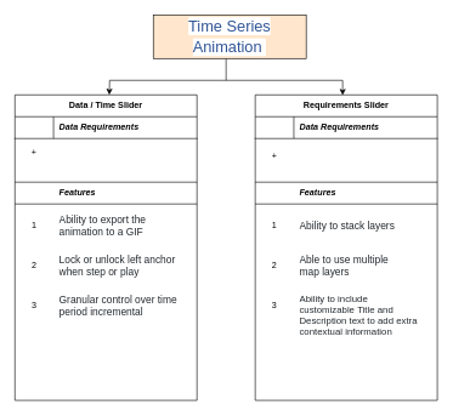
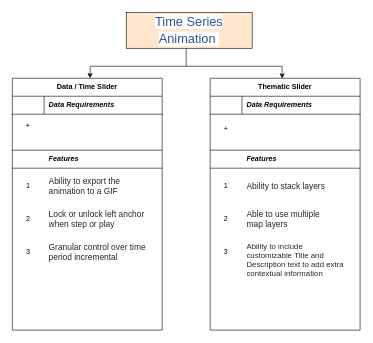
  <mxCell id="0" />
  <mxCell id="1" parent="0" />
  <mxCell id="2" value="&lt;div&gt;&lt;span class=&quot;TextRun SCXW102231344 BCX0&quot; lang=&quot;EN-US&quot; style=&quot;margin: 0px ; padding: 0px ; color: rgb(47 , 84 , 150) ; background-color: rgb(255 , 255 , 255) ; font-size: 16pt ; font-family: &amp;#34;calibri light&amp;#34; , &amp;#34;calibri light_embeddedfont&amp;#34; , &amp;#34;calibri light_msfontservice&amp;#34; , sans-serif ; line-height: 28.058px&quot;&gt;&lt;span class=&quot;NormalTextRun SCXW102231344 BCX0&quot; style=&quot;margin: 0px ; padding: 0px ; background-color: inherit&quot;&gt;Time Series Animation&lt;/span&gt;&lt;/span&gt;&lt;span class=&quot;EOP SCXW102231344 BCX0&quot; style=&quot;margin: 0px ; padding: 0px ; color: rgb(47 , 84 , 150) ; background-color: rgb(255 , 255 , 255) ; font-size: 16pt ; line-height: 28.058px ; font-family: &amp;#34;calibri light&amp;#34; , &amp;#34;calibri light_embeddedfont&amp;#34; , &amp;#34;calibri light_msfontservice&amp;#34; , sans-serif&quot;&gt;&amp;nbsp;&lt;/span&gt;&lt;/div&gt;" style="rounded=0;whiteSpace=wrap;html=1;align=center;fillColor=#ffe6cc;" parent="1" vertex="1"><mxGeometry x="210" y="20" width="210" height="60" as="geometry" /></mxCell>
  <mxCell id="3" value="" style="group" parent="1" vertex="1" connectable="0"><mxGeometry x="20" y="130" width="250" height="420" as="geometry" /></mxCell>
  <mxCell id="4" value="" style="endArrow=none;html=1;" parent="3" edge="1"><mxGeometry width="50" height="50" relative="1" as="geometry"><mxPoint y="120" as="sourcePoint" /><mxPoint x="250" y="120" as="targetPoint" /></mxGeometry></mxCell>
  <mxCell id="5" value="&lt;i&gt;&lt;b&gt;Features&lt;/b&gt;&lt;/i&gt;" style="shape=partialRectangle;html=1;whiteSpace=wrap;connectable=0;fillColor=none;top=0;left=0;bottom=0;right=0;align=left;spacingLeft=6;overflow=hidden;strokeWidth=1;" parent="3" vertex="1"><mxGeometry x="53" y="120" width="197" height="30" as="geometry" /></mxCell>
  <mxCell id="6" value="" style="endArrow=none;html=1;" parent="3" edge="1"><mxGeometry width="50" height="50" relative="1" as="geometry"><mxPoint y="150" as="sourcePoint" /><mxPoint x="250" y="150" as="targetPoint" /></mxGeometry></mxCell>
  <mxCell id="7" value="" style="shape=partialRectangle;html=1;whiteSpace=wrap;collapsible=0;dropTarget=0;pointerEvents=0;fillColor=none;top=0;left=0;bottom=0;right=0;points=[[0,0.5],[1,0.5]];portConstraint=eastwest;" parent="3" vertex="1"><mxGeometry y="160" width="240" height="40" as="geometry" /></mxCell>
  <mxCell id="8" value="1" style="shape=partialRectangle;html=1;whiteSpace=wrap;connectable=0;fillColor=none;top=0;left=0;bottom=0;right=0;overflow=hidden;" parent="7" vertex="1"><mxGeometry width="53" height="40" as="geometry" /></mxCell>
  <mxCell id="9" value="&lt;span style=&quot;color: rgb(36 , 41 , 46) ; background-color: rgb(255 , 255 , 255)&quot;&gt;&lt;font style=&quot;font-size: 14px&quot;&gt;Ability to export the animation to a GIF&lt;/font&gt;&lt;/span&gt;" style="shape=partialRectangle;html=1;whiteSpace=wrap;connectable=0;fillColor=none;top=0;left=0;bottom=0;right=0;align=left;spacingLeft=6;overflow=hidden;" parent="7" vertex="1"><mxGeometry x="53" width="187" height="40" as="geometry" /></mxCell>
  <mxCell id="10" value="" style="shape=partialRectangle;html=1;whiteSpace=wrap;collapsible=0;dropTarget=0;pointerEvents=0;fillColor=none;top=0;left=0;bottom=0;right=0;points=[[0,0.5],[1,0.5]];portConstraint=eastwest;" parent="3" vertex="1"><mxGeometry y="210" width="240" height="50" as="geometry" /></mxCell>
  <mxCell id="11" value="2" style="shape=partialRectangle;html=1;whiteSpace=wrap;connectable=0;fillColor=none;top=0;left=0;bottom=0;right=0;overflow=hidden;" parent="10" vertex="1"><mxGeometry width="53" height="50" as="geometry" /></mxCell>
  <mxCell id="12" value="&lt;span style=&quot;color: rgb(36 , 41 , 46) ; background-color: rgb(255 , 255 , 255)&quot;&gt;&lt;font style=&quot;font-size: 14px&quot;&gt;Lock or unlock left anchor when step or play&lt;/font&gt;&lt;/span&gt;" style="shape=partialRectangle;html=1;whiteSpace=wrap;connectable=0;fillColor=none;top=0;left=0;bottom=0;right=0;align=left;spacingLeft=6;overflow=hidden;" parent="10" vertex="1"><mxGeometry x="53" width="187" height="50" as="geometry" /></mxCell>
  <mxCell id="13" value="" style="shape=partialRectangle;html=1;whiteSpace=wrap;collapsible=0;dropTarget=0;pointerEvents=0;fillColor=none;top=0;left=0;bottom=0;right=0;points=[[0,0.5],[1,0.5]];portConstraint=eastwest;" parent="3" vertex="1"><mxGeometry y="270" width="240" height="40" as="geometry" /></mxCell>
  <mxCell id="14" value="3" style="shape=partialRectangle;html=1;whiteSpace=wrap;connectable=0;fillColor=none;top=0;left=0;bottom=0;right=0;overflow=hidden;" parent="13" vertex="1"><mxGeometry width="53" height="40" as="geometry" /></mxCell>
  <mxCell id="15" value="&lt;font style=&quot;font-size: 14px&quot;&gt;&lt;span style=&quot;color: rgb(36 , 41 , 46) ; background-color: rgb(255 , 255 , 255)&quot;&gt;Granular control over time period&amp;nbsp;&lt;/span&gt;&lt;font color=&quot;#24292e&quot; style=&quot;font-size: 14px&quot;&gt;incremental&lt;/font&gt;&lt;/font&gt;" style="shape=partialRectangle;html=1;whiteSpace=wrap;connectable=0;fillColor=none;top=0;left=0;bottom=0;right=0;align=left;spacingLeft=6;overflow=hidden;" parent="13" vertex="1"><mxGeometry x="53" width="187" height="40" as="geometry" /></mxCell>
  <mxCell id="16" value="Data / Time Slider" style="shape=table;html=1;whiteSpace=wrap;startSize=30;container=1;collapsible=0;childLayout=tableLayout;fixedRows=1;rowLines=0;fontStyle=1;align=center;" parent="3" vertex="1"><mxGeometry width="250" height="420" as="geometry" /></mxCell>
  <mxCell id="17" value="" style="shape=partialRectangle;html=1;whiteSpace=wrap;collapsible=0;dropTarget=0;pointerEvents=0;fillColor=none;top=0;left=0;bottom=1;right=0;points=[[0,0.5],[1,0.5]];portConstraint=eastwest;" parent="16" vertex="1"><mxGeometry y="30" width="250" height="30" as="geometry" /></mxCell>
  <mxCell id="18" value="" style="shape=partialRectangle;html=1;whiteSpace=wrap;connectable=0;fillColor=none;top=0;left=0;bottom=0;right=0;overflow=hidden;" parent="17" vertex="1"><mxGeometry width="53" height="30" as="geometry" /></mxCell>
  <mxCell id="19" value="&lt;i&gt;&lt;b&gt;Data Requirements&lt;/b&gt;&lt;/i&gt;" style="shape=partialRectangle;html=1;whiteSpace=wrap;connectable=0;fillColor=none;top=0;left=0;bottom=0;right=0;align=left;spacingLeft=6;overflow=hidden;strokeWidth=1;" parent="17" vertex="1"><mxGeometry x="53" width="197" height="30" as="geometry" /></mxCell>
  <mxCell id="20" value="" style="shape=partialRectangle;html=1;whiteSpace=wrap;collapsible=0;dropTarget=0;pointerEvents=0;fillColor=none;top=0;left=0;bottom=0;right=0;points=[[0,0.5],[1,0.5]];portConstraint=eastwest;" parent="16" vertex="1"><mxGeometry y="60" width="250" height="40" as="geometry" /></mxCell>
  <mxCell id="21" value="+" style="shape=partialRectangle;html=1;whiteSpace=wrap;connectable=0;fillColor=none;top=0;left=0;bottom=0;right=0;overflow=hidden;" parent="20" vertex="1"><mxGeometry width="53" height="40" as="geometry" /></mxCell>
  <mxCell id="22" value="" style="group" parent="1" vertex="1" connectable="0"><mxGeometry x="350" y="130" width="250" height="420" as="geometry" /></mxCell>
  <mxCell id="23" value="" style="endArrow=none;html=1;" parent="22" edge="1"><mxGeometry width="50" height="50" relative="1" as="geometry"><mxPoint y="120" as="sourcePoint" /><mxPoint x="250" y="120" as="targetPoint" /></mxGeometry></mxCell>
  <mxCell id="24" value="&lt;i&gt;&lt;b&gt;Features&lt;/b&gt;&lt;/i&gt;" style="shape=partialRectangle;html=1;whiteSpace=wrap;connectable=0;fillColor=none;top=0;left=0;bottom=0;right=0;align=left;spacingLeft=6;overflow=hidden;strokeWidth=1;" parent="22" vertex="1"><mxGeometry x="53" y="120" width="197" height="30" as="geometry" /></mxCell>
  <mxCell id="25" value="" style="endArrow=none;html=1;" parent="22" edge="1"><mxGeometry width="50" height="50" relative="1" as="geometry"><mxPoint y="150" as="sourcePoint" /><mxPoint x="250" y="150" as="targetPoint" /></mxGeometry></mxCell>
  <mxCell id="26" value="" style="shape=partialRectangle;html=1;whiteSpace=wrap;collapsible=0;dropTarget=0;pointerEvents=0;fillColor=none;top=0;left=0;bottom=0;right=0;points=[[0,0.5],[1,0.5]];portConstraint=eastwest;" parent="22" vertex="1"><mxGeometry y="160" width="240" height="40" as="geometry" /></mxCell>
  <mxCell id="27" value="1" style="shape=partialRectangle;html=1;whiteSpace=wrap;connectable=0;fillColor=none;top=0;left=0;bottom=0;right=0;overflow=hidden;" parent="26" vertex="1"><mxGeometry width="53" height="40" as="geometry" /></mxCell>
  <mxCell id="28" value="&lt;span style=&quot;color: rgb(36 , 41 , 46) ; background-color: rgb(255 , 255 , 255)&quot;&gt;&lt;font style=&quot;font-size: 14px&quot;&gt;Ability to stack layers&lt;/font&gt;&lt;/span&gt;" style="shape=partialRectangle;html=1;whiteSpace=wrap;connectable=0;fillColor=none;top=0;left=0;bottom=0;right=0;align=left;spacingLeft=6;overflow=hidden;" parent="26" vertex="1"><mxGeometry x="53" width="187" height="40" as="geometry" /></mxCell>
  <mxCell id="29" value="" style="shape=partialRectangle;html=1;whiteSpace=wrap;collapsible=0;dropTarget=0;pointerEvents=0;fillColor=none;top=0;left=0;bottom=0;right=0;points=[[0,0.5],[1,0.5]];portConstraint=eastwest;" parent="22" vertex="1"><mxGeometry y="210" width="240" height="50" as="geometry" /></mxCell>
  <mxCell id="30" value="2" style="shape=partialRectangle;html=1;whiteSpace=wrap;connectable=0;fillColor=none;top=0;left=0;bottom=0;right=0;overflow=hidden;" parent="29" vertex="1"><mxGeometry width="53" height="50" as="geometry" /></mxCell>
  <mxCell id="31" value="&lt;span style=&quot;background-color: rgb(255 , 255 , 255)&quot;&gt;&lt;font&gt;&lt;font color=&quot;#24292e&quot;&gt;&lt;span style=&quot;font-size: 14px&quot;&gt;Able to use multiple map&amp;nbsp;&lt;/span&gt;&lt;/font&gt;&lt;/font&gt;&lt;/span&gt;&lt;font color=&quot;#24292e&quot;&gt;&lt;span style=&quot;font-size: 14px&quot;&gt;layers&lt;/span&gt;&lt;/font&gt;" style="shape=partialRectangle;html=1;whiteSpace=wrap;connectable=0;fillColor=none;top=0;left=0;bottom=0;right=0;align=left;spacingLeft=6;overflow=hidden;" parent="29" vertex="1"><mxGeometry x="53" width="187" height="50" as="geometry" /></mxCell>
  <mxCell id="32" value="" style="shape=partialRectangle;html=1;whiteSpace=wrap;collapsible=0;dropTarget=0;pointerEvents=0;fillColor=none;top=0;left=0;bottom=0;right=0;points=[[0,0.5],[1,0.5]];portConstraint=eastwest;" parent="22" vertex="1"><mxGeometry y="270" width="240" height="70" as="geometry" /></mxCell>
  <mxCell id="33" value="3" style="shape=partialRectangle;html=1;whiteSpace=wrap;connectable=0;fillColor=none;top=0;left=0;bottom=0;right=0;overflow=hidden;" parent="32" vertex="1"><mxGeometry width="53" height="40" as="geometry" /></mxCell>
  <mxCell id="34" value="&lt;div&gt;&lt;span style=&quot;color: rgb(36 , 41 , 46) ; font-size: 13px&quot;&gt;Ability to include customizable&amp;nbsp;&lt;/span&gt;&lt;span style=&quot;color: rgb(36 , 41 , 46) ; font-size: 13px&quot;&gt;Title and Description text to add extra contextual information&lt;/span&gt;&lt;/div&gt;&lt;font color=&quot;#24292e&quot;&gt;&lt;div&gt;&lt;br&gt;&lt;/div&gt;&lt;/font&gt;" style="shape=partialRectangle;html=1;whiteSpace=wrap;connectable=0;fillColor=none;top=0;left=0;bottom=0;right=0;align=left;spacingLeft=6;overflow=hidden;" parent="32" vertex="1"><mxGeometry x="53" width="187" height="70" as="geometry" /></mxCell>
- <mxCell id="35" value="Requirements Slider" style="shape=table;html=1;whiteSpace=wrap;startSize=30;container=1;collapsible=0;childLayout=tableLayout;fixedRows=1;rowLines=0;fontStyle=1;align=center;" parent="22" vertex="1"><mxGeometry width="250" height="420" as="geometry" /></mxCell>
+ <mxCell id="35" value="Thematic Slider" style="shape=table;html=1;whiteSpace=wrap;startSize=30;container=1;collapsible=0;childLayout=tableLayout;fixedRows=1;rowLines=0;fontStyle=1;align=center;" parent="22" vertex="1"><mxGeometry width="250" height="420" as="geometry" /></mxCell>
  <mxCell id="36" value="" style="shape=partialRectangle;html=1;whiteSpace=wrap;collapsible=0;dropTarget=0;pointerEvents=0;fillColor=none;top=0;left=0;bottom=1;right=0;points=[[0,0.5],[1,0.5]];portConstraint=eastwest;" parent="35" vertex="1"><mxGeometry y="30" width="250" height="30" as="geometry" /></mxCell>
  <mxCell id="37" value="" style="shape=partialRectangle;html=1;whiteSpace=wrap;connectable=0;fillColor=none;top=0;left=0;bottom=0;right=0;overflow=hidden;" parent="36" vertex="1"><mxGeometry width="53" height="30" as="geometry" /></mxCell>
  <mxCell id="38" value="&lt;i&gt;&lt;b&gt;Data Requirements&lt;/b&gt;&lt;/i&gt;" style="shape=partialRectangle;html=1;whiteSpace=wrap;connectable=0;fillColor=none;top=0;left=0;bottom=0;right=0;align=left;spacingLeft=6;overflow=hidden;strokeWidth=1;" parent="36" vertex="1"><mxGeometry x="53" width="197" height="30" as="geometry" /></mxCell>
  <mxCell id="39" value="" style="shape=partialRectangle;html=1;whiteSpace=wrap;collapsible=0;dropTarget=0;pointerEvents=0;fillColor=none;top=0;left=0;bottom=0;right=0;points=[[0,0.5],[1,0.5]];portConstraint=eastwest;" parent="35" vertex="1"><mxGeometry y="60" width="250" height="50" as="geometry" /></mxCell>
  <mxCell id="40" value="+" style="shape=partialRectangle;html=1;whiteSpace=wrap;connectable=0;fillColor=none;top=0;left=0;bottom=0;right=0;overflow=hidden;" parent="39" vertex="1"><mxGeometry width="53" height="50" as="geometry" /></mxCell>
  <mxCell id="41" value="" style="endArrow=none;html=1;entryX=0.476;entryY=1.005;entryDx=0;entryDy=0;entryPerimeter=0;" parent="1" target="2" edge="1"><mxGeometry width="50" height="50" relative="1" as="geometry"><mxPoint x="310" y="110" as="sourcePoint" /><mxPoint x="350" y="210" as="targetPoint" /></mxGeometry></mxCell>
  <mxCell id="42" value="" style="endArrow=none;html=1;" parent="1" edge="1"><mxGeometry width="50" height="50" relative="1" as="geometry"><mxPoint x="150" y="110" as="sourcePoint" /><mxPoint x="470" y="110" as="targetPoint" /></mxGeometry></mxCell>
  <mxCell id="43" value="" style="endArrow=classic;html=1;" parent="1" target="16" edge="1"><mxGeometry width="50" height="50" relative="1" as="geometry"><mxPoint x="150" y="110" as="sourcePoint" /><mxPoint x="350" y="210" as="targetPoint" /></mxGeometry></mxCell>
  <mxCell id="44" value="" style="endArrow=classic;html=1;entryX=0.48;entryY=0.001;entryDx=0;entryDy=0;entryPerimeter=0;" parent="1" target="35" edge="1"><mxGeometry width="50" height="50" relative="1" as="geometry"><mxPoint x="470" y="110" as="sourcePoint" /><mxPoint x="159.565" y="140" as="targetPoint" /></mxGeometry></mxCell>
